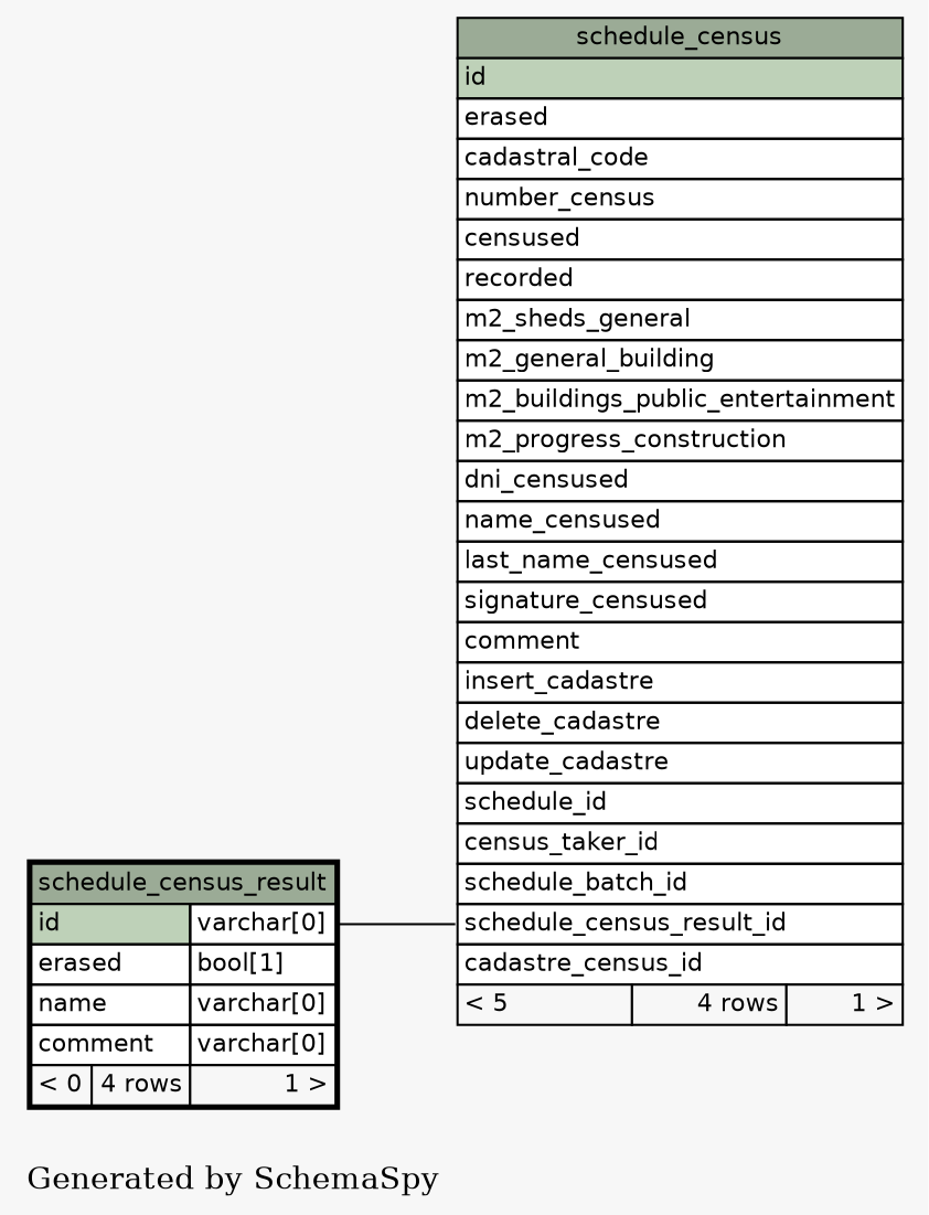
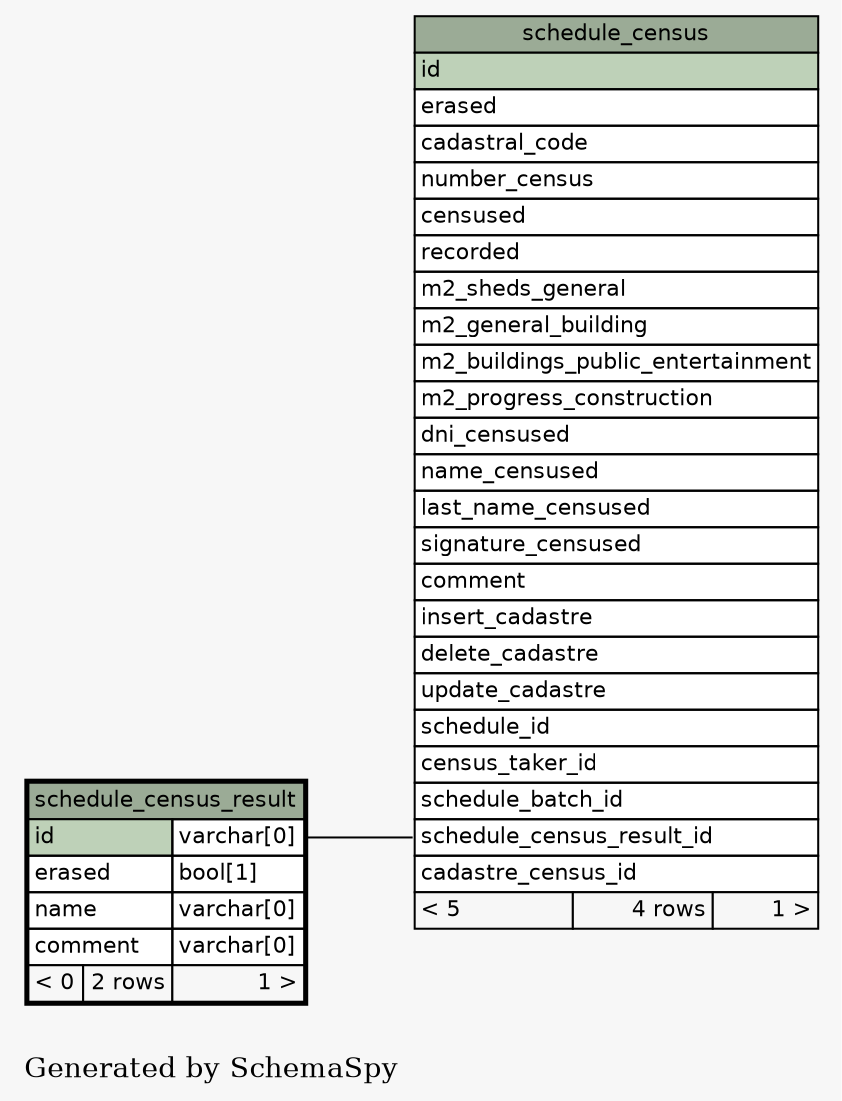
  digraph {
    bgcolor="#f7f7f7"
    label="\nGenerated by SchemaSpy"
    labeljust=l
    rankdir=RL
    node [fontname=Helvetica fontsize=11 shape=plaintext]
    n1 [label=<     <TABLE BORDER="0" CELLBORDER="1" CELLSPACING="0" BGCOLOR="#ffffff">       <TR><TD PORT="schedule_census.heading" COLSPAN="3" BGCOLOR="#9bab96" ALIGN="CENTER">schedule_census</TD></TR>       <TR><TD PORT="id" COLSPAN="3" BGCOLOR="#bed1b8" ALIGN="LEFT">id</TD></TR>       <TR><TD PORT="erased" COLSPAN="3" ALIGN="LEFT">erased</TD></TR>       <TR><TD PORT="cadastral_code" COLSPAN="3" ALIGN="LEFT">cadastral_code</TD></TR>       <TR><TD PORT="number_census" COLSPAN="3" ALIGN="LEFT">number_census</TD></TR>       <TR><TD PORT="censused" COLSPAN="3" ALIGN="LEFT">censused</TD></TR>       <TR><TD PORT="recorded" COLSPAN="3" ALIGN="LEFT">recorded</TD></TR>       <TR><TD PORT="m2_sheds_general" COLSPAN="3" ALIGN="LEFT">m2_sheds_general</TD></TR>       <TR><TD PORT="m2_general_building" COLSPAN="3" ALIGN="LEFT">m2_general_building</TD></TR>       <TR><TD PORT="m2_buildings_public_entertainment" COLSPAN="3" ALIGN="LEFT">m2_buildings_public_entertainment</TD></TR>       <TR><TD PORT="m2_progress_construction" COLSPAN="3" ALIGN="LEFT">m2_progress_construction</TD></TR>       <TR><TD PORT="dni_censused" COLSPAN="3" ALIGN="LEFT">dni_censused</TD></TR>       <TR><TD PORT="name_censused" COLSPAN="3" ALIGN="LEFT">name_censused</TD></TR>       <TR><TD PORT="last_name_censused" COLSPAN="3" ALIGN="LEFT">last_name_censused</TD></TR>       <TR><TD PORT="signature_censused" COLSPAN="3" ALIGN="LEFT">signature_censused</TD></TR>       <TR><TD PORT="comment" COLSPAN="3" ALIGN="LEFT">comment</TD></TR>       <TR><TD PORT="insert_cadastre" COLSPAN="3" ALIGN="LEFT">insert_cadastre</TD></TR>       <TR><TD PORT="delete_cadastre" COLSPAN="3" ALIGN="LEFT">delete_cadastre</TD></TR>       <TR><TD PORT="update_cadastre" COLSPAN="3" ALIGN="LEFT">update_cadastre</TD></TR>       <TR><TD PORT="schedule_id" COLSPAN="3" ALIGN="LEFT">schedule_id</TD></TR>       <TR><TD PORT="census_taker_id" COLSPAN="3" ALIGN="LEFT">census_taker_id</TD></TR>       <TR><TD PORT="schedule_batch_id" COLSPAN="3" ALIGN="LEFT">schedule_batch_id</TD></TR>       <TR><TD PORT="schedule_census_result_id" COLSPAN="3" ALIGN="LEFT">schedule_census_result_id</TD></TR>       <TR><TD PORT="cadastre_census_id" COLSPAN="3" ALIGN="LEFT">cadastre_census_id</TD></TR>       <TR><TD ALIGN="LEFT" BGCOLOR="#f7f7f7">&lt; 5</TD><TD ALIGN="RIGHT" BGCOLOR="#f7f7f7">4 rows</TD><TD ALIGN="RIGHT" BGCOLOR="#f7f7f7">1 &gt;</TD></TR>     </TABLE>>]
-   n2 [label=<     <TABLE BORDER="2" CELLBORDER="1" CELLSPACING="0" BGCOLOR="#ffffff">       <TR><TD PORT="schedule_census_result.heading" COLSPAN="3" BGCOLOR="#9bab96" ALIGN="CENTER">schedule_census_result</TD></TR>       <TR><TD PORT="id" COLSPAN="2" BGCOLOR="#bed1b8" ALIGN="LEFT">id</TD><TD PORT="id.type" ALIGN="LEFT">varchar[0]</TD></TR>       <TR><TD PORT="erased" COLSPAN="2" ALIGN="LEFT">erased</TD><TD PORT="erased.type" ALIGN="LEFT">bool[1]</TD></TR>       <TR><TD PORT="name" COLSPAN="2" ALIGN="LEFT">name</TD><TD PORT="name.type" ALIGN="LEFT">varchar[0]</TD></TR>       <TR><TD PORT="comment" COLSPAN="2" ALIGN="LEFT">comment</TD><TD PORT="comment.type" ALIGN="LEFT">varchar[0]</TD></TR>       <TR><TD ALIGN="LEFT" BGCOLOR="#f7f7f7">&lt; 0</TD><TD ALIGN="RIGHT" BGCOLOR="#f7f7f7">4 rows</TD><TD ALIGN="RIGHT" BGCOLOR="#f7f7f7">1 &gt;</TD></TR>     </TABLE>>]
+   n2 [label=<     <TABLE BORDER="2" CELLBORDER="1" CELLSPACING="0" BGCOLOR="#ffffff">       <TR><TD PORT="schedule_census_result.heading" COLSPAN="3" BGCOLOR="#9bab96" ALIGN="CENTER">schedule_census_result</TD></TR>       <TR><TD PORT="id" COLSPAN="2" BGCOLOR="#bed1b8" ALIGN="LEFT">id</TD><TD PORT="id.type" ALIGN="LEFT">varchar[0]</TD></TR>       <TR><TD PORT="erased" COLSPAN="2" ALIGN="LEFT">erased</TD><TD PORT="erased.type" ALIGN="LEFT">bool[1]</TD></TR>       <TR><TD PORT="name" COLSPAN="2" ALIGN="LEFT">name</TD><TD PORT="name.type" ALIGN="LEFT">varchar[0]</TD></TR>       <TR><TD PORT="comment" COLSPAN="2" ALIGN="LEFT">comment</TD><TD PORT="comment.type" ALIGN="LEFT">varchar[0]</TD></TR>       <TR><TD ALIGN="LEFT" BGCOLOR="#f7f7f7">&lt; 0</TD><TD ALIGN="RIGHT" BGCOLOR="#f7f7f7">2 rows</TD><TD ALIGN="RIGHT" BGCOLOR="#f7f7f7">1 &gt;</TD></TR>     </TABLE>>]
    n1 -> n2 [arrowhead=none arrowsize=0.8 arrowtail=crowtee headport="id.type:e" tailport="schedule_census_result_id:w"]
  }
